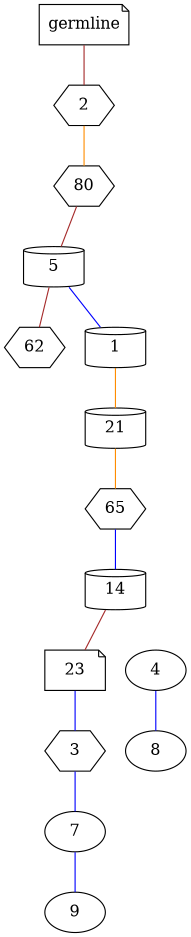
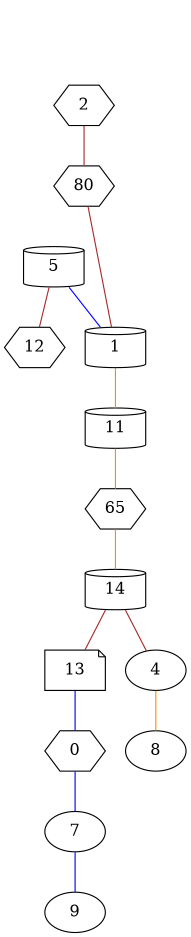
  graph {
    rankdir=UD
    splines=line
    node [shape=hexagon]
    edge [color=brown]
-   n1 [label=germline shape=note]
    n2 [label=2]
    n3 [label=80]
    n4 [label=5 shape=cylinder]
-   n5 [label=62]
+   n5 [label=12]
    n6 [label=1 shape=cylinder]
-   n7 [label=21 shape=cylinder]
+   n7 [label=11 shape=cylinder]
    n8 [label=65]
    n9 [label=14 shape=cylinder]
-   n10 [label=23 shape=note]
+   n10 [label=13 shape=note]
    n11 [label=4 shape=ellipse]
-   n12 [label=3]
+   n12 [label=0]
    n13 [label=8 shape=ellipse]
    n14 [label=7 shape=ellipse]
    n15 [label=9 shape=ellipse]
-   n1 -- n2
-   n2 -- n3 [color=darkorange]
-   n3 -- n4
+   n2 -- n3
+   n3 -- n6
    n4 -- n5
    n4 -- n6 [color=blue]
    n6 -- n7 [color=darkorange]
    n7 -- n8 [color=darkorange]
-   n8 -- n9 [color=blue]
+   n8 -- n9 [color=darkorange]
    n9 -- n10
+   n9 -- n11
    n10 -- n12 [color=blue]
-   n11 -- n13 [color=blue]
+   n11 -- n13 [color=darkorange]
    n12 -- n14 [color=blue]
    n14 -- n15 [color=blue]
  }
